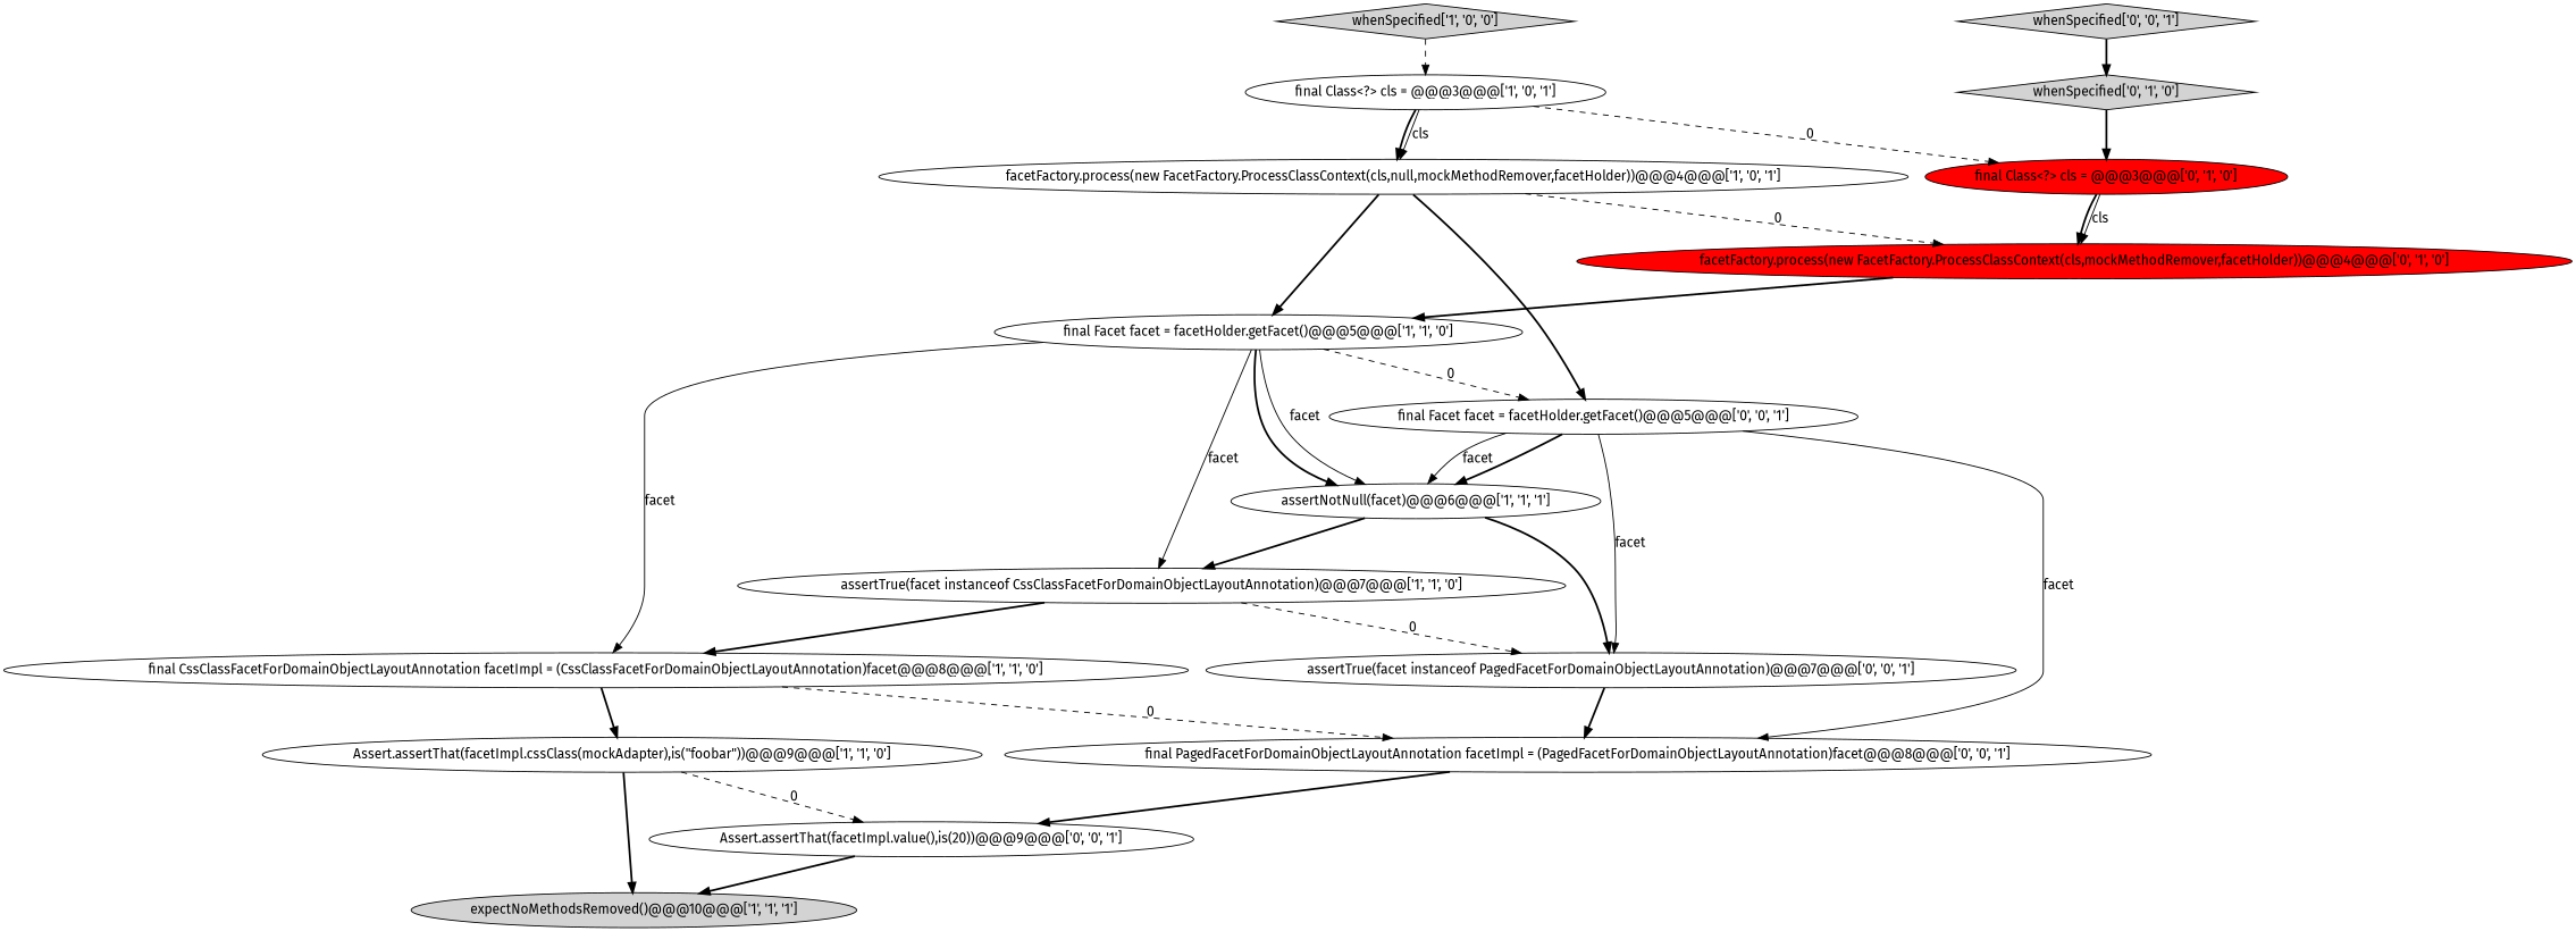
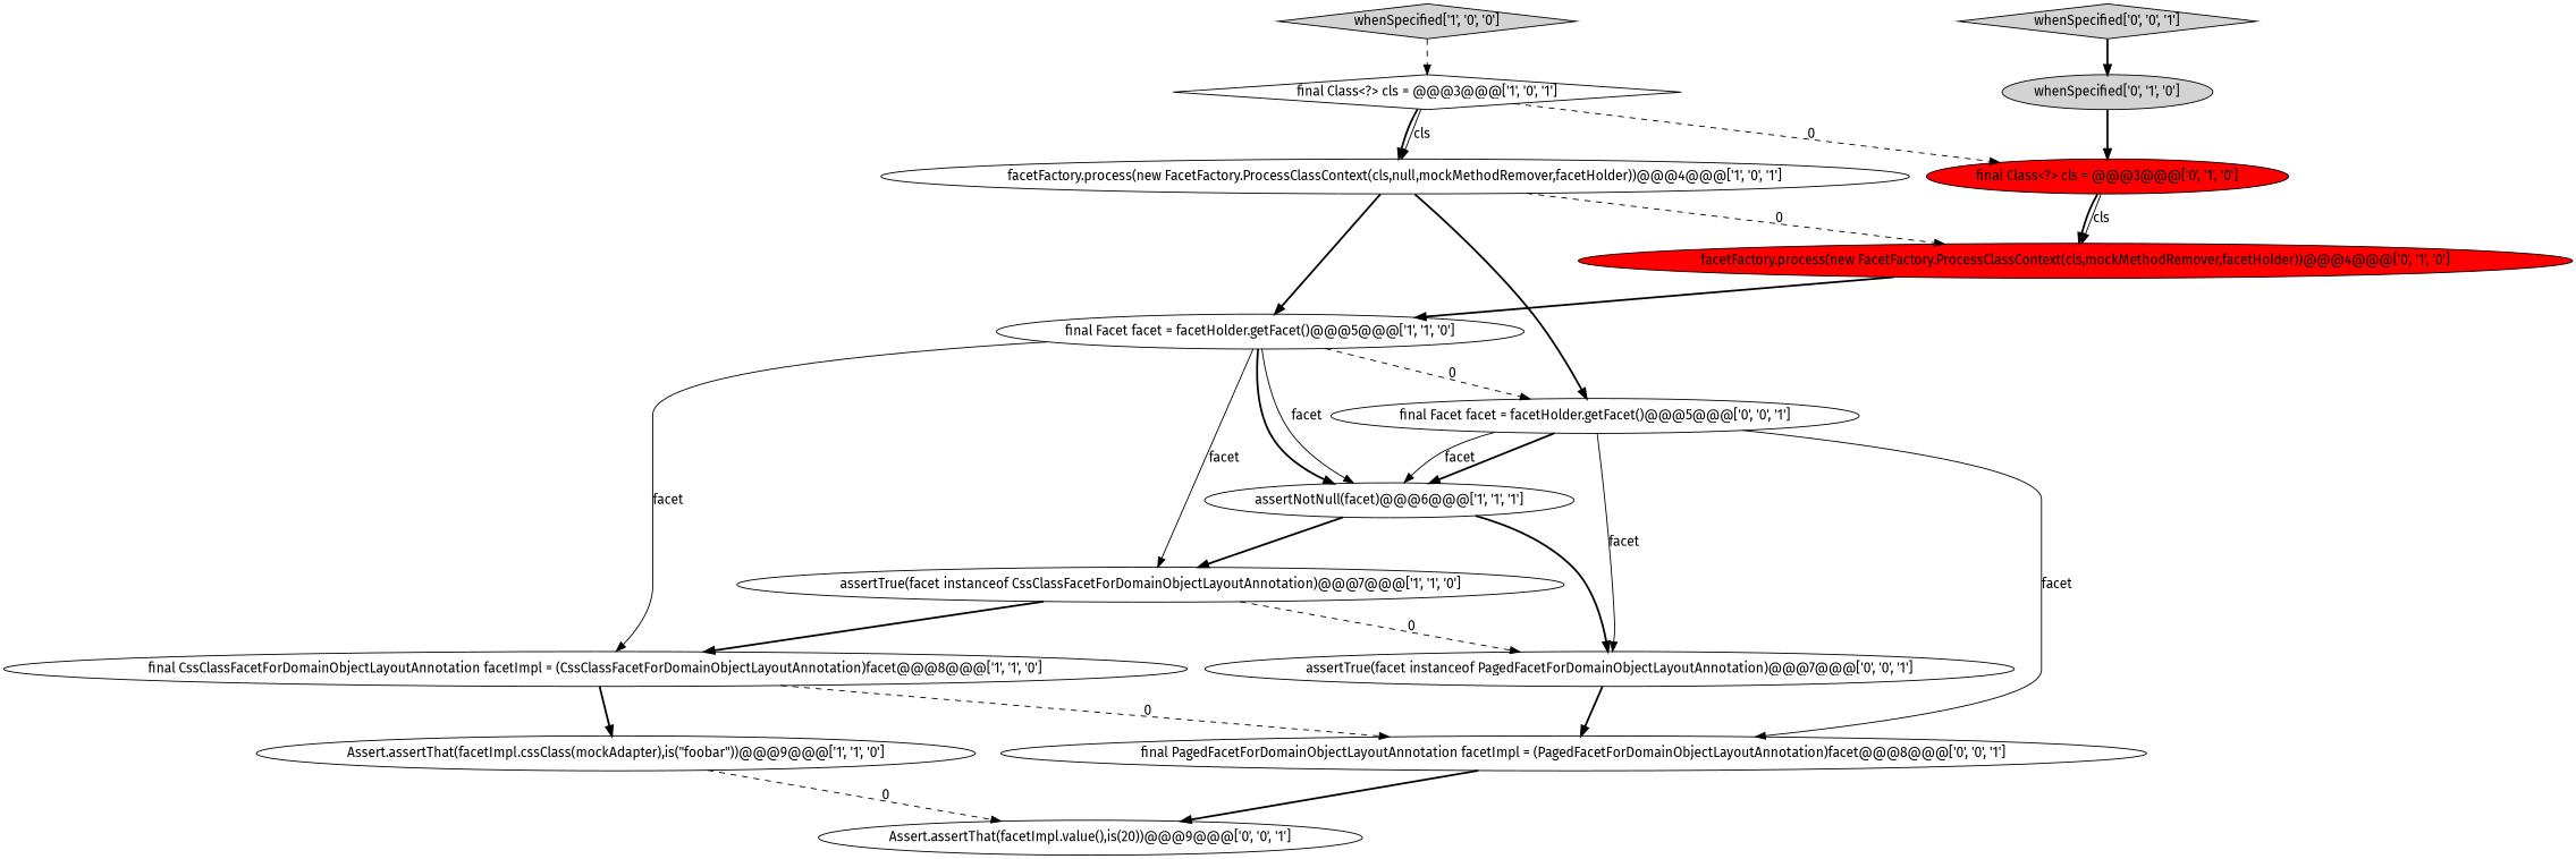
  digraph {
    fontname="Fira Sans"
    node [fillcolor=white fontname="Fira Sans" shape=ellipse style=filled]
    edge [fontname="Fira Sans" style=bold]
-   n1 [label="final Class<?> cls = @@@3@@@['1', '0', '1']"]
+   n1 [label="final Class<?> cls = @@@3@@@['1', '0', '1']" shape=diamond]
    n2 [fillcolor=red label="final Class<?> cls = @@@3@@@['0', '1', '0']"]
    n3 [label="facetFactory.process(new FacetFactory.ProcessClassContext(cls,null,mockMethodRemover,facetHolder))@@@4@@@['1', '0', '1']"]
    n4 [fillcolor=red label="facetFactory.process(new FacetFactory.ProcessClassContext(cls,mockMethodRemover,facetHolder))@@@4@@@['0', '1', '0']"]
    n5 [label="final Facet facet = facetHolder.getFacet()@@@5@@@['1', '1', '0']"]
    n6 [label="final Facet facet = facetHolder.getFacet()@@@5@@@['0', '0', '1']"]
    n7 [label="assertTrue(facet instanceof CssClassFacetForDomainObjectLayoutAnnotation)@@@7@@@['1', '1', '0']"]
    n8 [label="final CssClassFacetForDomainObjectLayoutAnnotation facetImpl = (CssClassFacetForDomainObjectLayoutAnnotation)facet@@@8@@@['1', '1', '0']"]
    n9 [label="assertNotNull(facet)@@@6@@@['1', '1', '1']"]
    n10 [label="assertTrue(facet instanceof PagedFacetForDomainObjectLayoutAnnotation)@@@7@@@['0', '0', '1']"]
    n11 [label="final PagedFacetForDomainObjectLayoutAnnotation facetImpl = (PagedFacetForDomainObjectLayoutAnnotation)facet@@@8@@@['0', '0', '1']"]
    n12 [label="Assert.assertThat(facetImpl.cssClass(mockAdapter),is(\"foobar\"))@@@9@@@['1', '1', '0']"]
    n13 [fillcolor=lightgray label="whenSpecified['0', '0', '1']" shape=diamond]
-   n14 [fillcolor=lightgray label="whenSpecified['0', '1', '0']" shape=diamond]
+   n14 [fillcolor=lightgray label="whenSpecified['0', '1', '0']"]
    n15 [label="Assert.assertThat(facetImpl.value(),is(20))@@@9@@@['0', '0', '1']"]
-   n16 [fillcolor=lightgray label="expectNoMethodsRemoved()@@@10@@@['1', '1', '1']"]
    n17 [fillcolor=lightgray label="whenSpecified['1', '0', '0']" shape=diamond]
    n1 -> n2 [label=0 style=dashed]
    n1 -> n3
    n1 -> n3 [label=cls style=solid]
    n2 -> n4
    n2 -> n4 [label=cls style=solid]
    n3 -> n4 [label=0 style=dashed]
    n3 -> n5
    n3 -> n6
    n4 -> n5
    n5 -> n6 [label=0 style=dashed]
    n5 -> n7 [label=facet style=solid]
    n5 -> n8 [label=facet style=solid]
    n5 -> n9 [label=facet style=solid]
    n5 -> n9
    n6 -> n9
    n6 -> n9 [label=facet style=solid]
    n6 -> n10 [label=facet style=solid]
    n6 -> n11 [label=facet style=solid]
    n7 -> n8
    n7 -> n10 [label=0 style=dashed]
    n8 -> n11 [label=0 style=dashed]
    n8 -> n12
    n9 -> n7
    n9 -> n10
    n10 -> n11
    n11 -> n15
    n12 -> n15 [label=0 style=dashed]
-   n12 -> n16
    n13 -> n14
    n14 -> n2
-   n15 -> n16
    n17 -> n1 [style=dashed]
  }
